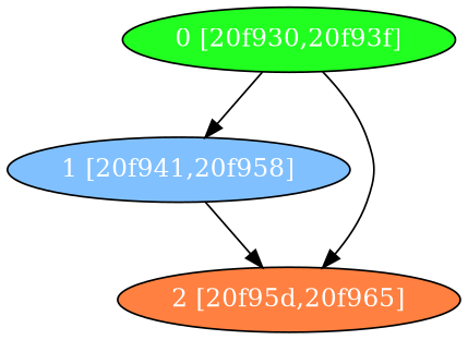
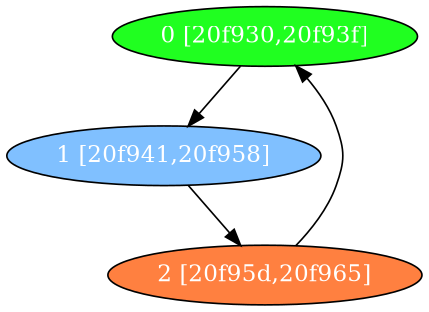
  digraph {
    node [fontcolor="#ffffff" shape=oval style=filled]
    n1 [fillcolor="#20FF20" label="0 [20f930,20f93f]"]
    n2 [fillcolor="#80C0FF" label="1 [20f941,20f958]"]
    n3 [fillcolor="#FF8040" label="2 [20f95d,20f965]"]
    n1 -> n2
-   n1 -> n3
+   n3 -> n1
    n2 -> n3
  }
